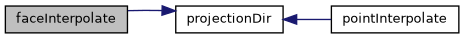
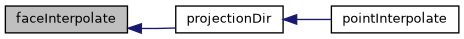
  digraph {
    rankdir=LR
    node [color=black fontname=Helvetica fontsize=10 shape=record]
    edge [color=midnightblue dir=back fontname=Helvetica fontsize=10 labelfontname=Helvetica labelfontsize=10 style=solid]
    n1 [fillcolor=grey75 fontcolor=black height=0.2 label=faceInterpolate style=filled width=0.4]
    n2 [height=0.2 label=projectionDir width=0.4]
    n3 [height=0.2 label=pointInterpolate width=0.4]
-   n2 -> n1
+   n1 -> n2
    n2 -> n3
  }
